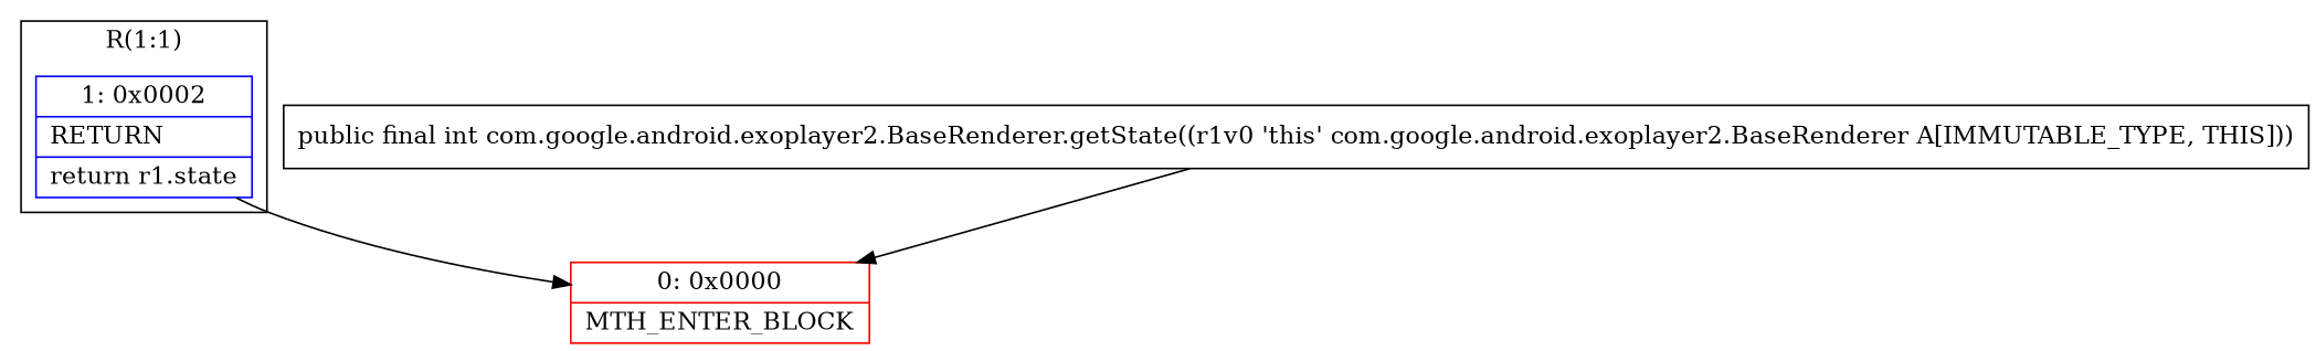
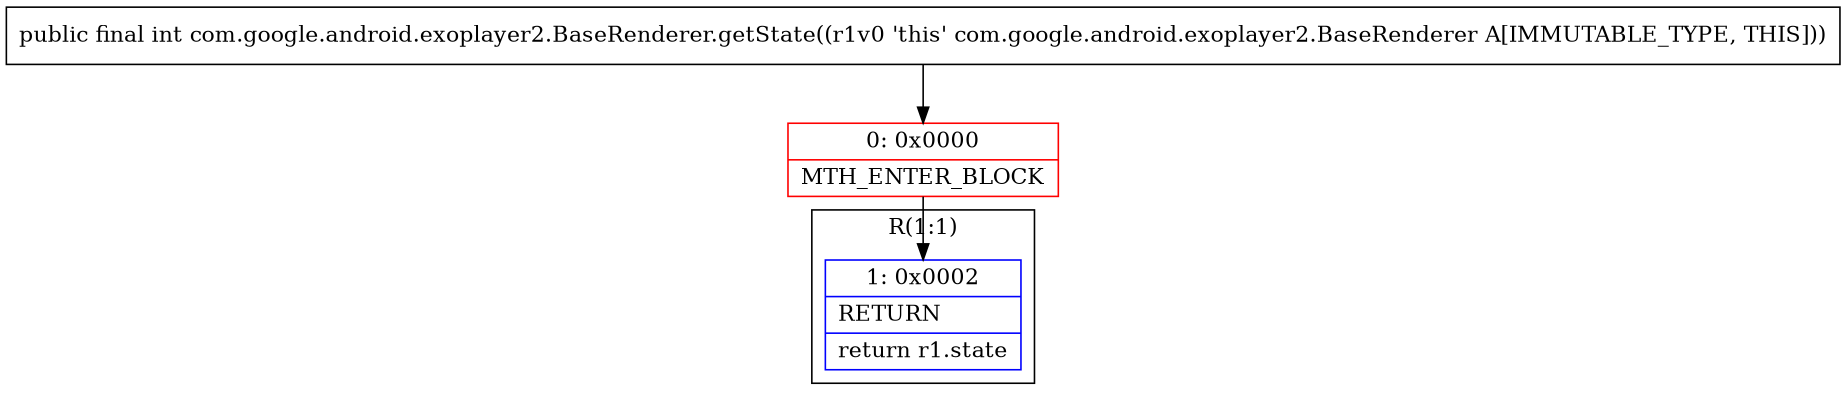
  digraph {
    node [shape=record]
    n1 [color=blue label="{1\:\ 0x0002|RETURN\l|return r1.state\l}"]
    n2 [color=red label="{0\:\ 0x0000|MTH_ENTER_BLOCK\l}"]
    n3 [label="{public final int com.google.android.exoplayer2.BaseRenderer.getState((r1v0 'this' com.google.android.exoplayer2.BaseRenderer A[IMMUTABLE_TYPE, THIS])) }"]
    subgraph cluster_1 {
      label="R(1:1)"
      n1
    }
-   n1 -> n2
+   n2 -> n1
    n3 -> n2
  }
